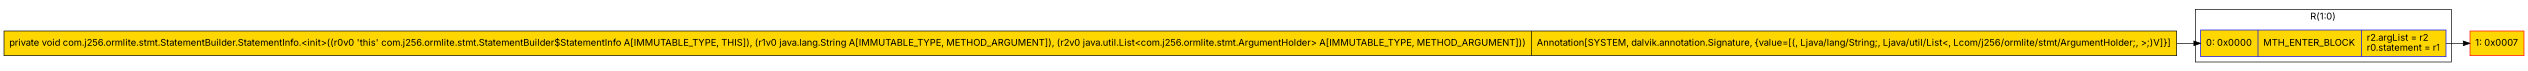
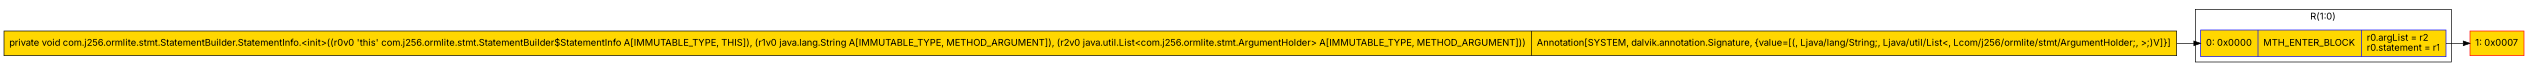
  digraph {
    rankdir=LR
    fontname=Inter
    node [shape=record style=filled fillcolor=gold fontname=Inter]
    edge [fontname=Inter]
-   n1 [color=blue label="{0\:\ 0x0000|MTH_ENTER_BLOCK\l|r2.argList = r2\lr0.statement = r1\l}"]
+   n1 [color=blue label="{0\:\ 0x0000|MTH_ENTER_BLOCK\l|r0.argList = r2\lr0.statement = r1\l}"]
    n2 [color=red label="{1\:\ 0x0007}"]
    n3 [label="{private void com.j256.ormlite.stmt.StatementBuilder.StatementInfo.\<init\>((r0v0 'this' com.j256.ormlite.stmt.StatementBuilder$StatementInfo A[IMMUTABLE_TYPE, THIS]), (r1v0 java.lang.String A[IMMUTABLE_TYPE, METHOD_ARGUMENT]), (r2v0 java.util.List\<com.j256.ormlite.stmt.ArgumentHolder\> A[IMMUTABLE_TYPE, METHOD_ARGUMENT]))  | Annotation[SYSTEM, dalvik.annotation.Signature, \{value=[(, Ljava\/lang\/String;, Ljava\/util\/List\<, Lcom\/j256\/ormlite\/stmt\/ArgumentHolder;, \>;)V]\}]\l}"]
    subgraph cluster_1 {
      label="R(1:0)"
      n1
    }
    n1 -> n2
    n3 -> n1
  }
